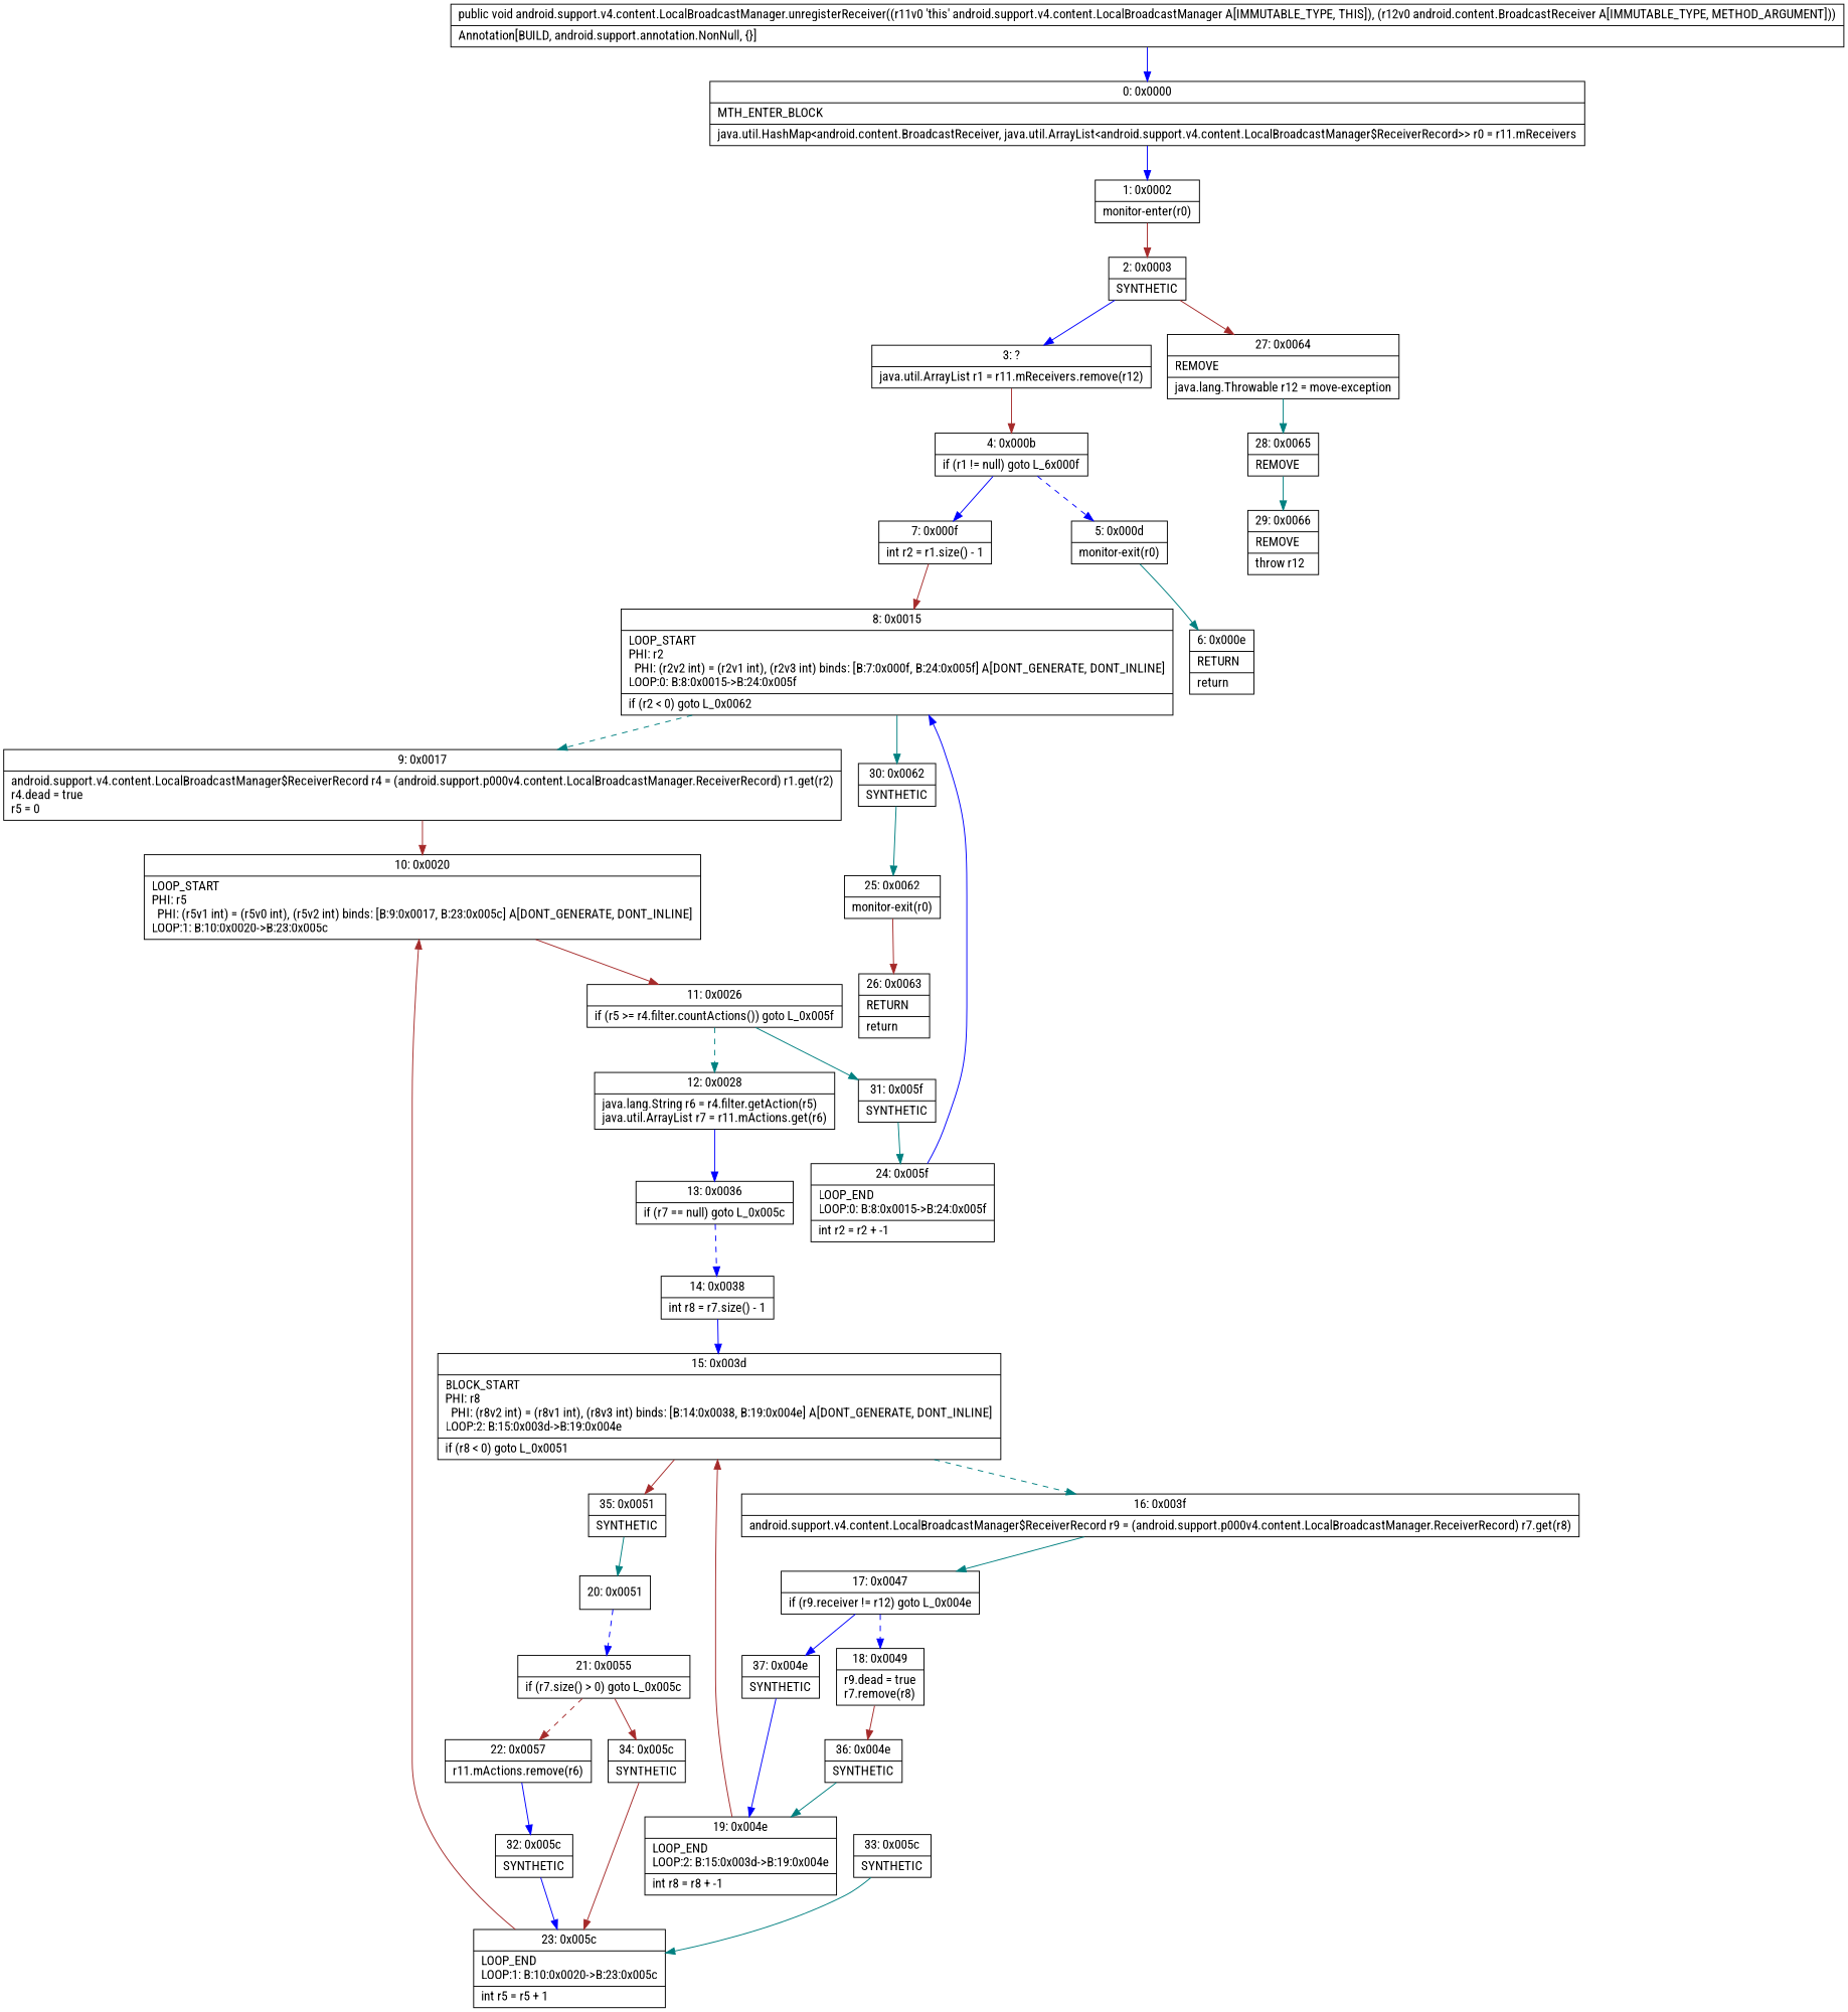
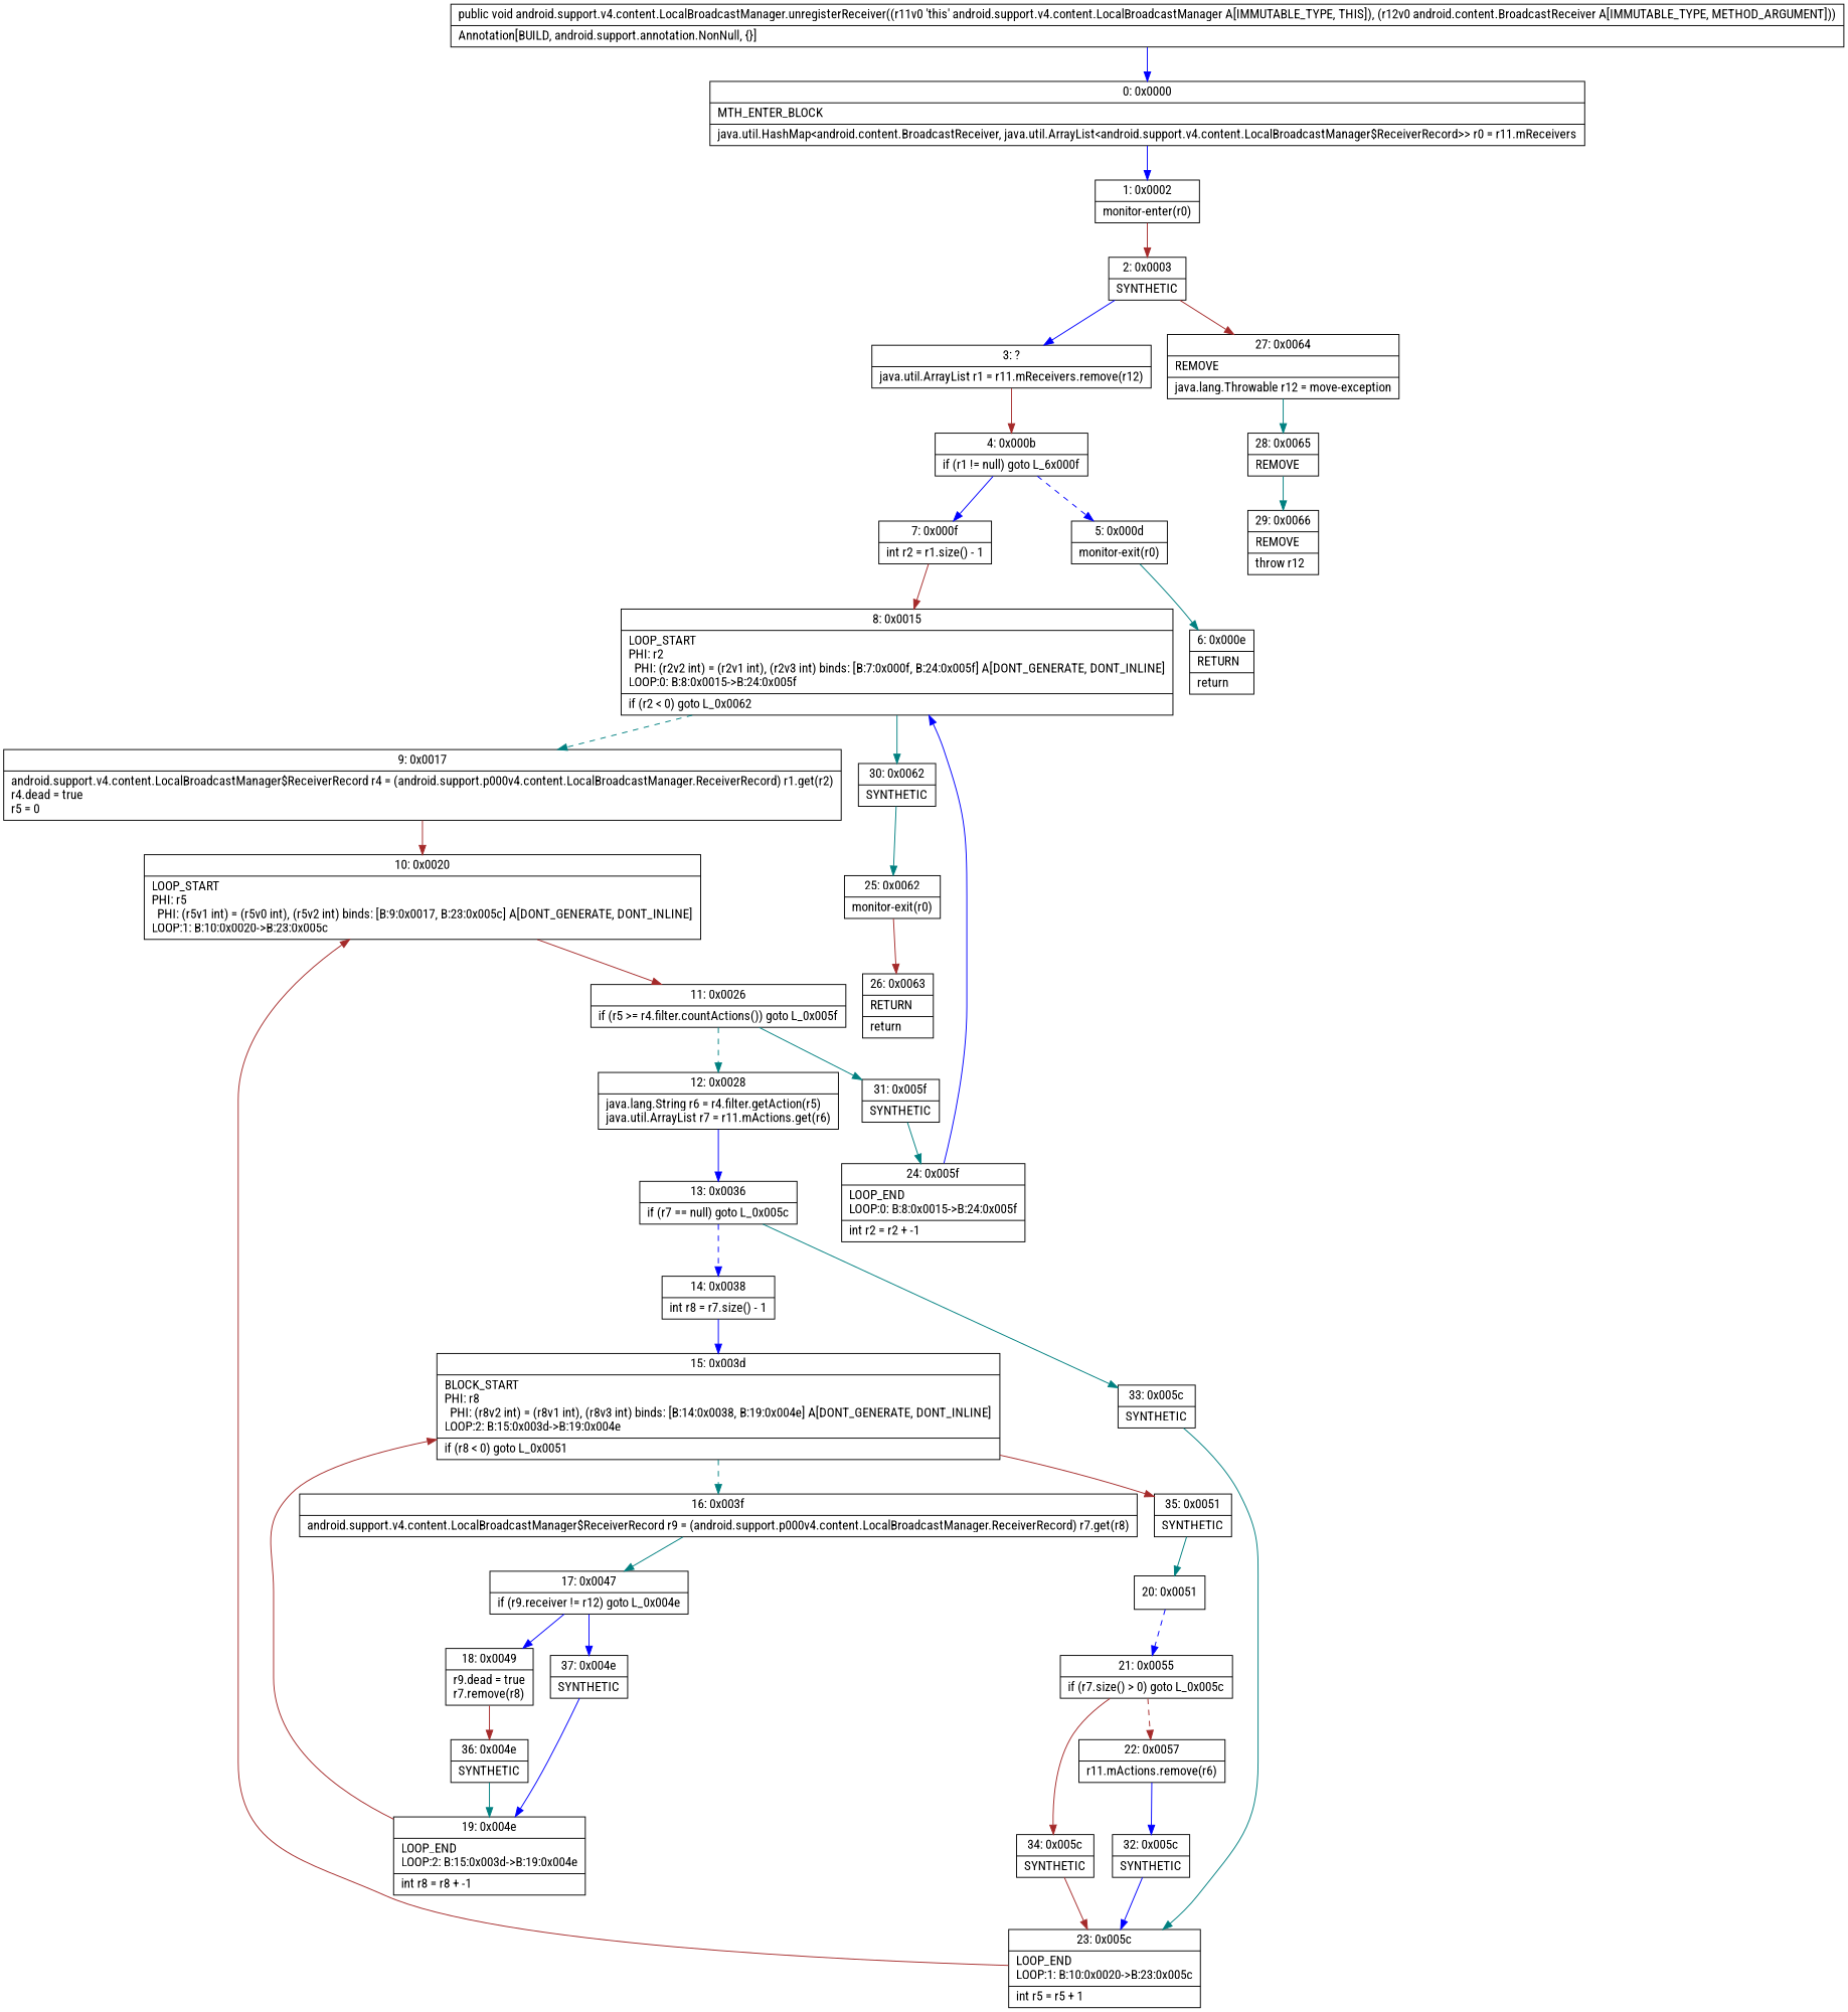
  digraph {
    fontname="Roboto Condensed"
    node [fontname="Roboto Condensed" shape=record]
    edge [color=blue fontname="Roboto Condensed"]
    n1 [label="{0\:\ 0x0000|MTH_ENTER_BLOCK\l|java.util.HashMap\<android.content.BroadcastReceiver, java.util.ArrayList\<android.support.v4.content.LocalBroadcastManager$ReceiverRecord\>\> r0 = r11.mReceivers\l}"]
    n2 [label="{1\:\ 0x0002|monitor\-enter(r0)\l}"]
    n3 [label="{2\:\ 0x0003|SYNTHETIC\l}"]
    n4 [label="{3\:\ ?|java.util.ArrayList r1 = r11.mReceivers.remove(r12)\l}"]
    n5 [label="{27\:\ 0x0064|REMOVE\l|java.lang.Throwable r12 = move\-exception\l}"]
    n6 [label="{4\:\ 0x000b|if (r1 != null) goto L_6x000f\l}"]
    n7 [label="{28\:\ 0x0065|REMOVE\l}"]
    n8 [label="{5\:\ 0x000d|monitor\-exit(r0)\l}"]
    n9 [label="{7\:\ 0x000f|int r2 = r1.size() \- 1\l}"]
    n10 [label="{6\:\ 0x000e|RETURN\l|return\l}"]
    n11 [label="{8\:\ 0x0015|LOOP_START\lPHI: r2 \l  PHI: (r2v2 int) = (r2v1 int), (r2v3 int) binds: [B:7:0x000f, B:24:0x005f] A[DONT_GENERATE, DONT_INLINE]\lLOOP:0: B:8:0x0015\-\>B:24:0x005f\l|if (r2 \< 0) goto L_0x0062\l}"]
    n12 [label="{9\:\ 0x0017|android.support.v4.content.LocalBroadcastManager$ReceiverRecord r4 = (android.support.p000v4.content.LocalBroadcastManager.ReceiverRecord) r1.get(r2)\lr4.dead = true\lr5 = 0\l}"]
    n13 [label="{30\:\ 0x0062|SYNTHETIC\l}"]
    n14 [label="{10\:\ 0x0020|LOOP_START\lPHI: r5 \l  PHI: (r5v1 int) = (r5v0 int), (r5v2 int) binds: [B:9:0x0017, B:23:0x005c] A[DONT_GENERATE, DONT_INLINE]\lLOOP:1: B:10:0x0020\-\>B:23:0x005c\l}"]
    n15 [label="{25\:\ 0x0062|monitor\-exit(r0)\l}"]
    n16 [label="{11\:\ 0x0026|if (r5 \>= r4.filter.countActions()) goto L_0x005f\l}"]
    n17 [label="{12\:\ 0x0028|java.lang.String r6 = r4.filter.getAction(r5)\ljava.util.ArrayList r7 = r11.mActions.get(r6)\l}"]
    n18 [label="{31\:\ 0x005f|SYNTHETIC\l}"]
    n19 [label="{13\:\ 0x0036|if (r7 == null) goto L_0x005c\l}"]
    n20 [label="{24\:\ 0x005f|LOOP_END\lLOOP:0: B:8:0x0015\-\>B:24:0x005f\l|int r2 = r2 + \-1\l}"]
    n21 [label="{14\:\ 0x0038|int r8 = r7.size() \- 1\l}"]
    n22 [label="{33\:\ 0x005c|SYNTHETIC\l}"]
    n23 [label="{15\:\ 0x003d|BLOCK_START\lPHI: r8 \l  PHI: (r8v2 int) = (r8v1 int), (r8v3 int) binds: [B:14:0x0038, B:19:0x004e] A[DONT_GENERATE, DONT_INLINE]\lLOOP:2: B:15:0x003d\-\>B:19:0x004e\l|if (r8 \< 0) goto L_0x0051\l}"]
    n24 [label="{23\:\ 0x005c|LOOP_END\lLOOP:1: B:10:0x0020\-\>B:23:0x005c\l|int r5 = r5 + 1\l}"]
    n25 [label="{16\:\ 0x003f|android.support.v4.content.LocalBroadcastManager$ReceiverRecord r9 = (android.support.p000v4.content.LocalBroadcastManager.ReceiverRecord) r7.get(r8)\l}"]
    n26 [label="{35\:\ 0x0051|SYNTHETIC\l}"]
    n27 [label="{17\:\ 0x0047|if (r9.receiver != r12) goto L_0x004e\l}"]
    n28 [label="{20\:\ 0x0051}"]
    n29 [label="{18\:\ 0x0049|r9.dead = true\lr7.remove(r8)\l}"]
    n30 [label="{37\:\ 0x004e|SYNTHETIC\l}"]
    n31 [label="{36\:\ 0x004e|SYNTHETIC\l}"]
    n32 [label="{19\:\ 0x004e|LOOP_END\lLOOP:2: B:15:0x003d\-\>B:19:0x004e\l|int r8 = r8 + \-1\l}"]
    n33 [label="{21\:\ 0x0055|if (r7.size() \> 0) goto L_0x005c\l}"]
    n34 [label="{22\:\ 0x0057|r11.mActions.remove(r6)\l}"]
    n35 [label="{34\:\ 0x005c|SYNTHETIC\l}"]
    n36 [label="{32\:\ 0x005c|SYNTHETIC\l}"]
    n37 [label="{26\:\ 0x0063|RETURN\l|return\l}"]
    n38 [label="{29\:\ 0x0066|REMOVE\l|throw r12\l}"]
    n39 [label="{public void android.support.v4.content.LocalBroadcastManager.unregisterReceiver((r11v0 'this' android.support.v4.content.LocalBroadcastManager A[IMMUTABLE_TYPE, THIS]), (r12v0 android.content.BroadcastReceiver A[IMMUTABLE_TYPE, METHOD_ARGUMENT]))  | Annotation[BUILD, android.support.annotation.NonNull, \{\}]\l}"]
    n1 -> n2
    n2 -> n3 [color=brown]
    n3 -> n4
    n3 -> n5 [color=brown]
    n4 -> n6 [color=brown]
    n5 -> n7 [color=teal]
    n6 -> n8 [style=dashed]
    n6 -> n9
    n7 -> n38 [color=teal]
    n8 -> n10 [color=teal]
    n9 -> n11 [color=brown]
    n11 -> n12 [color=teal style=dashed]
    n11 -> n13 [color=teal]
    n12 -> n14 [color=brown]
    n13 -> n15 [color=teal]
    n14 -> n16 [color=brown]
    n15 -> n37 [color=brown]
    n16 -> n17 [color=teal style=dashed]
    n16 -> n18 [color=teal]
    n17 -> n19
    n18 -> n20 [color=teal]
    n19 -> n21 [style=dashed]
+   n19 -> n22 [color=teal]
    n20 -> n11
    n21 -> n23
    n22 -> n24 [color=teal]
    n23 -> n25 [color=teal style=dashed]
    n23 -> n26 [color=brown]
    n24 -> n14 [color=brown]
    n25 -> n27 [color=teal]
    n26 -> n28 [color=teal]
-   n27 -> n29 [style=dashed]
+   n27 -> n29 [style=solid]
    n27 -> n30
    n28 -> n33 [style=dashed]
    n29 -> n31 [color=brown]
    n30 -> n32
    n31 -> n32 [color=teal]
    n32 -> n23 [color=brown]
    n33 -> n34 [color=brown style=dashed]
    n33 -> n35 [color=brown]
    n34 -> n36
    n35 -> n24 [color=brown]
    n36 -> n24
    n39 -> n1
  }
